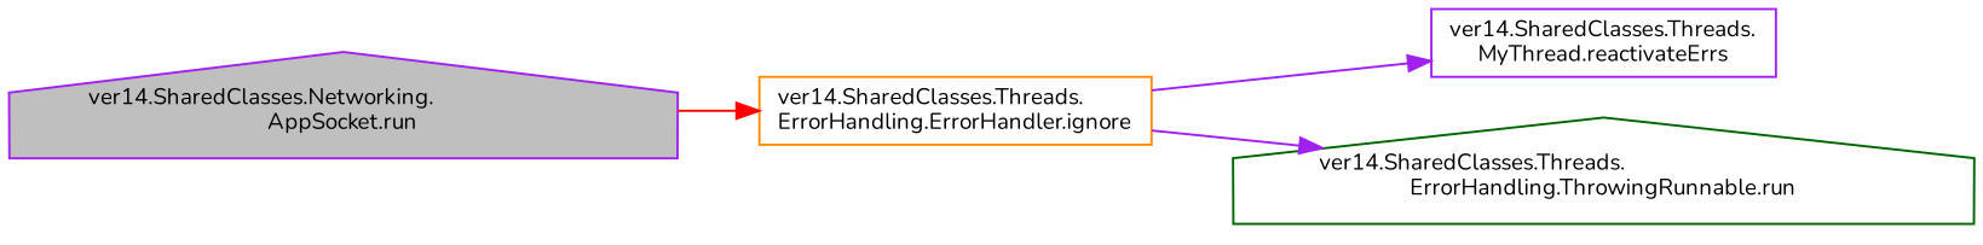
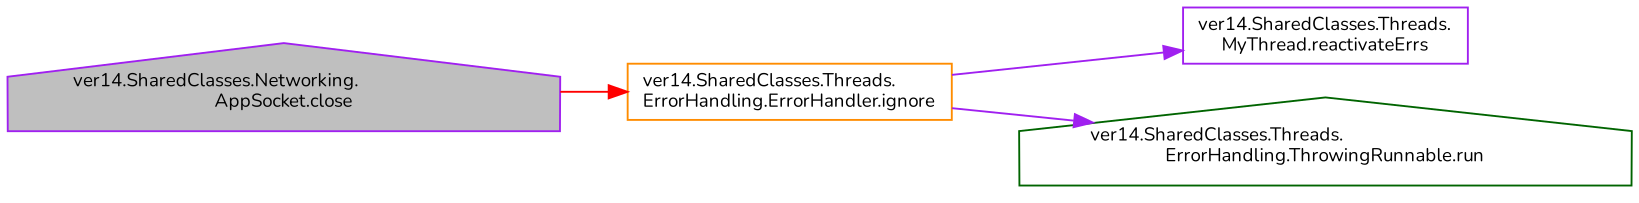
  digraph {
    rankdir=LR
    fontname=Nunito
    node [color=purple fillcolor=white fontname=Nunito fontsize=10 shape=house style=filled]
    edge [color=purple fontname=Nunito fontsize=10 labelfontname=Helvetica labelfontsize=10 style=solid]
-   n1 [fillcolor=grey75 fontcolor=black height=0.2 label="ver14.SharedClasses.Networking.\lAppSocket.run" width=0.4]
+   n1 [fillcolor=grey75 fontcolor=black height=0.2 label="ver14.SharedClasses.Networking.\lAppSocket.close" width=0.4]
    n2 [color=darkorange height=0.2 label="ver14.SharedClasses.Threads.\lErrorHandling.ErrorHandler.ignore" shape=box width=0.4]
    n3 [height=0.2 label="ver14.SharedClasses.Threads.\lMyThread.reactivateErrs" shape=box width=0.4]
    n4 [color=darkgreen height=0.2 label="ver14.SharedClasses.Threads.\lErrorHandling.ThrowingRunnable.run" width=0.4]
    n1 -> n2 [color=red]
    n2 -> n3
    n2 -> n4
  }
